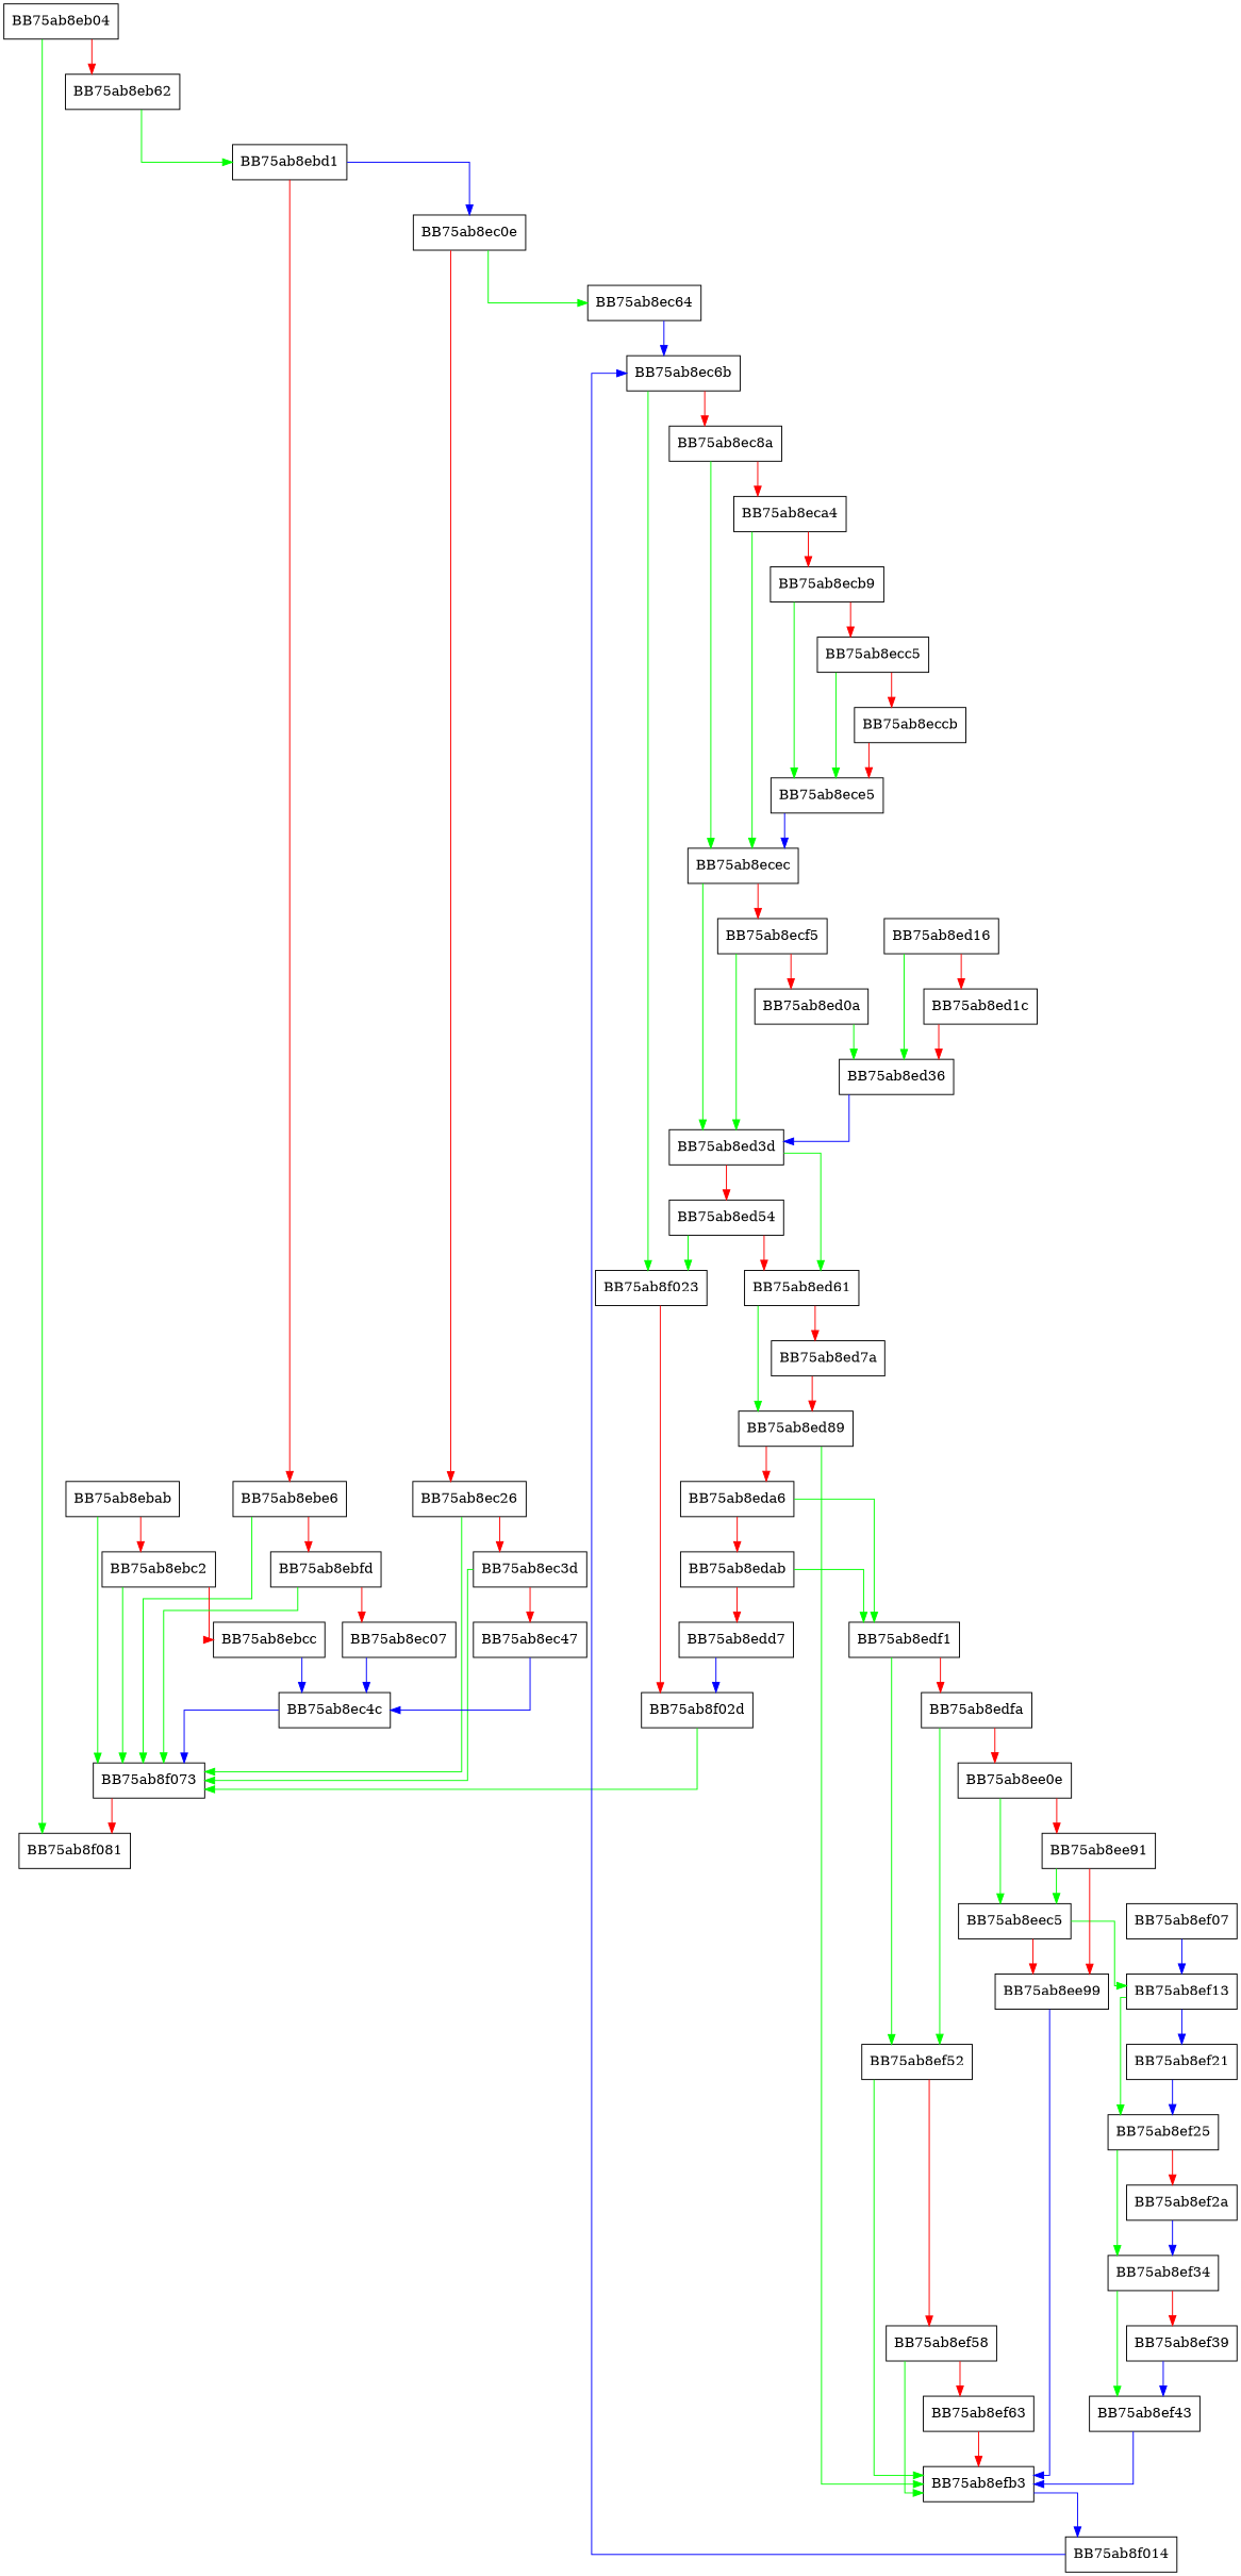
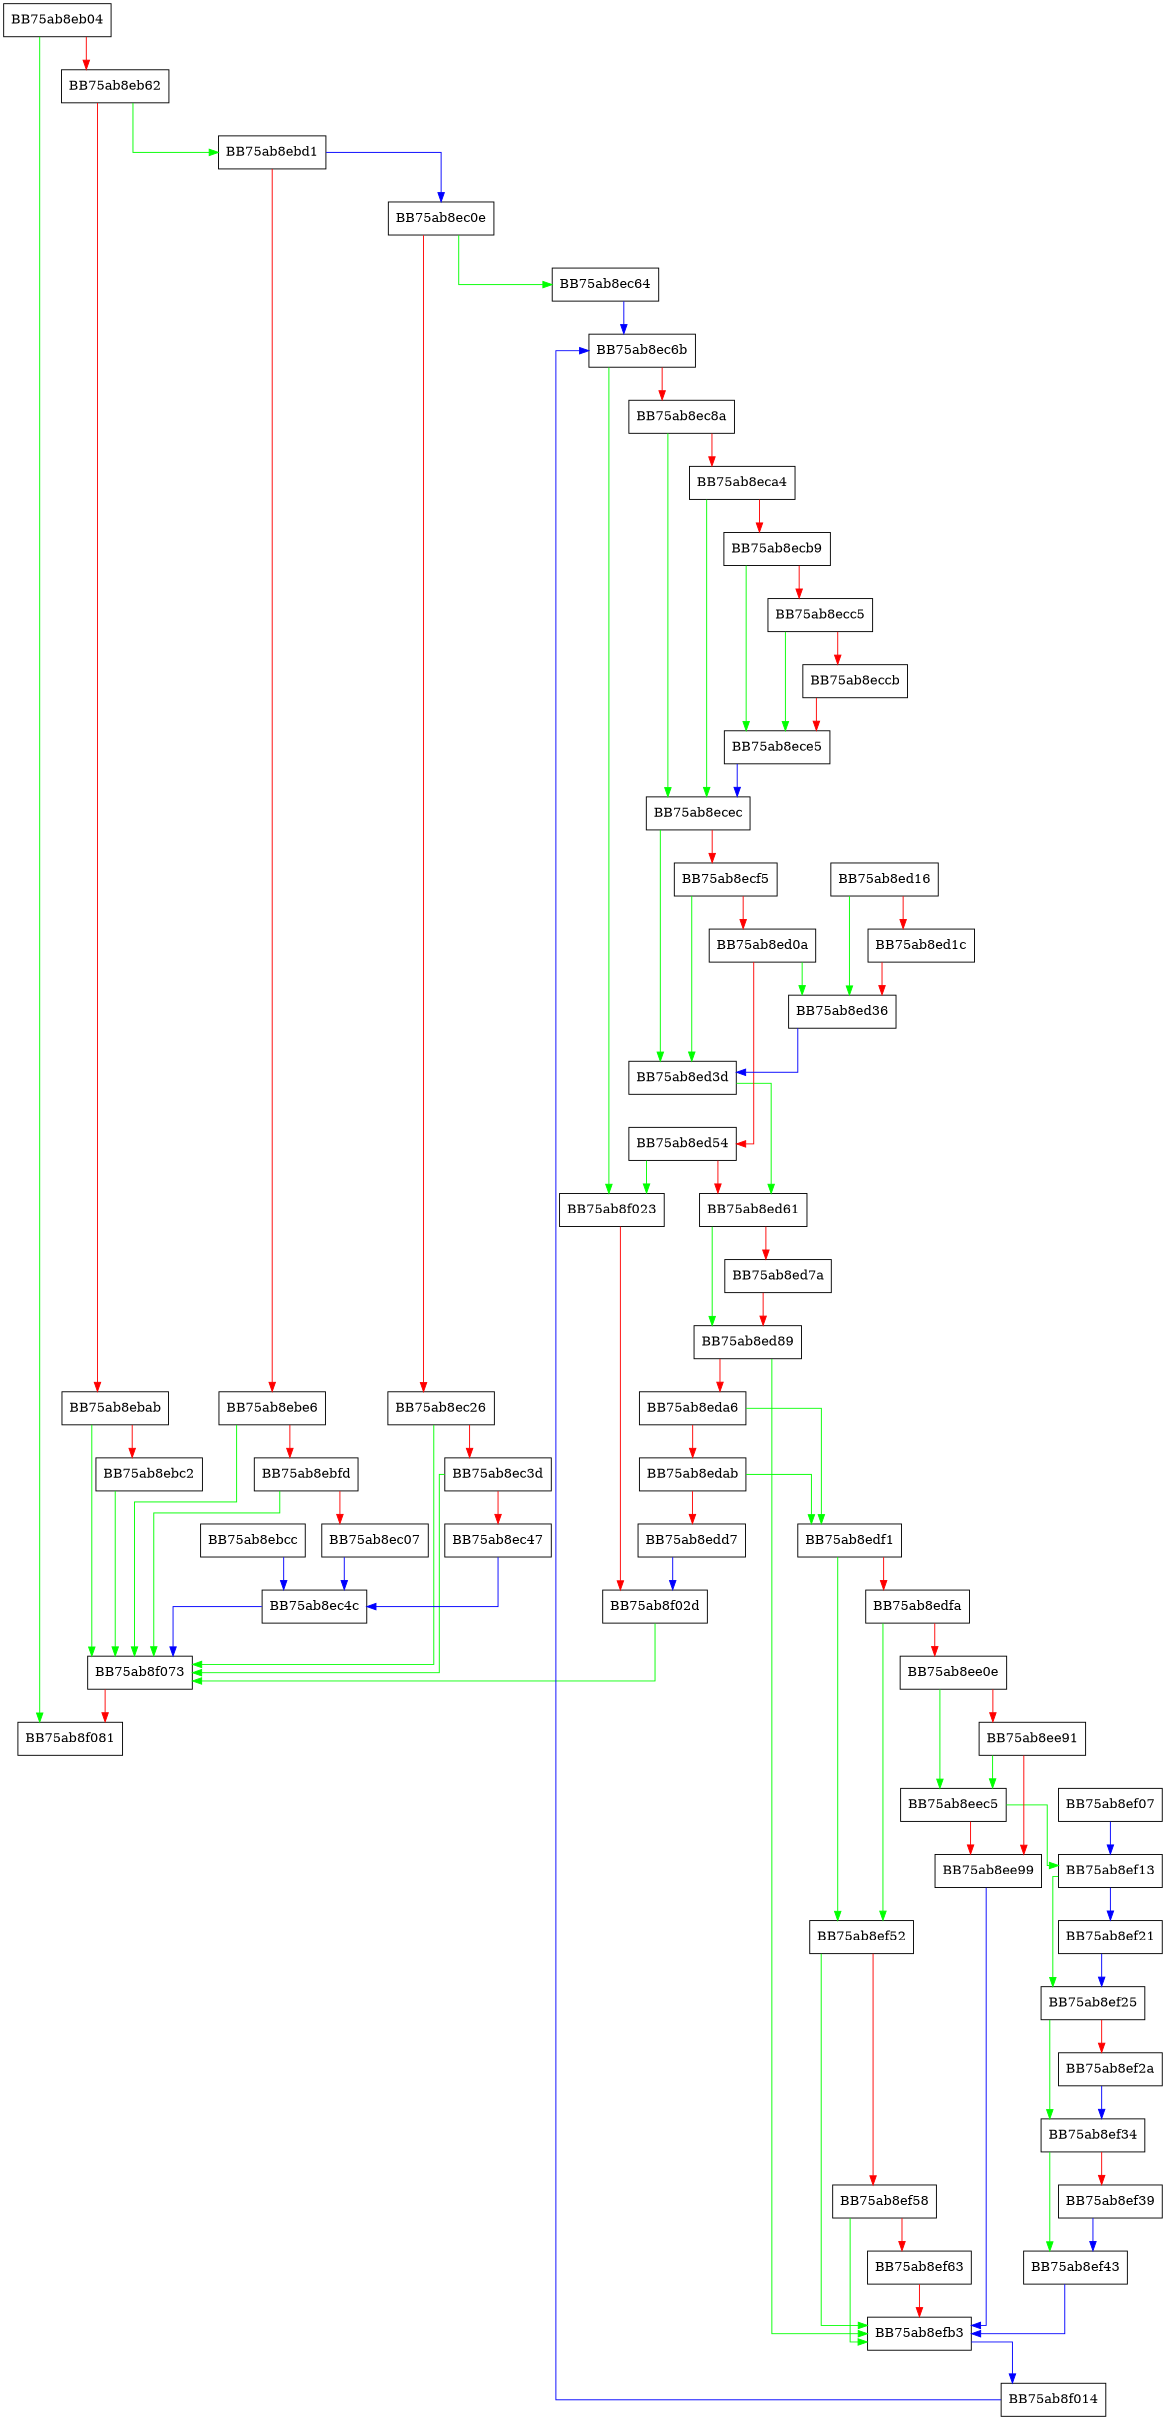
  digraph {
    splines=ortho
    node [shape=box]
    edge [color=red]
    BB75ab8eb04
    BB75ab8f081
    BB75ab8eb62
    BB75ab8ebd1
    BB75ab8ebab
    BB75ab8ec0e
    BB75ab8ebe6
    BB75ab8f073
    BB75ab8ebc2
    BB75ab8ec64
    BB75ab8ec26
    BB75ab8ebfd
    BB75ab8ebcc
    BB75ab8ec4c
    BB75ab8ec6b
    BB75ab8ec3d
    BB75ab8ec07
    BB75ab8f023
    BB75ab8ec8a
    BB75ab8ec47
    BB75ab8f02d
    BB75ab8ecec
    BB75ab8eca4
    BB75ab8ed3d
    BB75ab8ecf5
    BB75ab8ecb9
    BB75ab8ed61
    BB75ab8ed54
    BB75ab8ed0a
    BB75ab8ece5
    BB75ab8ecc5
    BB75ab8eccb
    BB75ab8ed89
    BB75ab8ed7a
    BB75ab8ed36
    BB75ab8ed16
    BB75ab8ed1c
    BB75ab8efb3
    BB75ab8eda6
    BB75ab8f014
    BB75ab8edf1
    BB75ab8edab
    BB75ab8ef52
    BB75ab8edfa
    BB75ab8edd7
    BB75ab8ef58
    BB75ab8ee0e
    BB75ab8ef63
    BB75ab8eec5
    BB75ab8ee91
    BB75ab8ef13
    BB75ab8ee99
    BB75ab8ef25
    BB75ab8ef21
    BB75ab8ef07
    BB75ab8ef34
    BB75ab8ef2a
    BB75ab8ef43
    BB75ab8ef39
    BB75ab8eb04 -> BB75ab8f081 [color=green]
    BB75ab8eb04 -> BB75ab8eb62
    BB75ab8eb62 -> BB75ab8ebd1 [color=green]
+   BB75ab8eb62 -> BB75ab8ebab
    BB75ab8ebd1 -> BB75ab8ec0e [color=blue]
    BB75ab8ebd1 -> BB75ab8ebe6
    BB75ab8ebab -> BB75ab8f073 [color=green]
    BB75ab8ebab -> BB75ab8ebc2
    BB75ab8ec0e -> BB75ab8ec64 [color=green]
    BB75ab8ec0e -> BB75ab8ec26
    BB75ab8ebe6 -> BB75ab8f073 [color=green]
    BB75ab8ebe6 -> BB75ab8ebfd
    BB75ab8f073 -> BB75ab8f081
    BB75ab8ebc2 -> BB75ab8f073 [color=green]
-   BB75ab8ebc2 -> BB75ab8ebcc
    BB75ab8ec64 -> BB75ab8ec6b [color=blue]
    BB75ab8ec26 -> BB75ab8f073 [color=green]
    BB75ab8ec26 -> BB75ab8ec3d
    BB75ab8ebfd -> BB75ab8f073 [color=green]
    BB75ab8ebfd -> BB75ab8ec07
    BB75ab8ebcc -> BB75ab8ec4c [color=blue]
    BB75ab8ec4c -> BB75ab8f073 [color=blue]
    BB75ab8ec6b -> BB75ab8f023 [color=green]
    BB75ab8ec6b -> BB75ab8ec8a
    BB75ab8ec3d -> BB75ab8f073 [color=green]
    BB75ab8ec3d -> BB75ab8ec47
    BB75ab8ec07 -> BB75ab8ec4c [color=blue]
    BB75ab8f023 -> BB75ab8f02d
    BB75ab8ec8a -> BB75ab8ecec [color=green]
    BB75ab8ec8a -> BB75ab8eca4
    BB75ab8ec47 -> BB75ab8ec4c [color=blue]
    BB75ab8f02d -> BB75ab8f073 [color=green]
    BB75ab8ecec -> BB75ab8ed3d [color=green]
    BB75ab8ecec -> BB75ab8ecf5
    BB75ab8eca4 -> BB75ab8ecec [color=green]
    BB75ab8eca4 -> BB75ab8ecb9
    BB75ab8ed3d -> BB75ab8ed61 [color=green]
-   BB75ab8ed3d -> BB75ab8ed54
+   BB75ab8ed0a -> BB75ab8ed54
    BB75ab8ecf5 -> BB75ab8ed3d [color=green]
    BB75ab8ecf5 -> BB75ab8ed0a
    BB75ab8ecb9 -> BB75ab8ece5 [color=green]
    BB75ab8ecb9 -> BB75ab8ecc5
    BB75ab8ed61 -> BB75ab8ed89 [color=green]
    BB75ab8ed61 -> BB75ab8ed7a
    BB75ab8ed54 -> BB75ab8f023 [color=green]
    BB75ab8ed54 -> BB75ab8ed61
    BB75ab8ed0a -> BB75ab8ed36 [color=green]
    BB75ab8ece5 -> BB75ab8ecec [color=blue]
    BB75ab8ecc5 -> BB75ab8ece5 [color=green]
    BB75ab8ecc5 -> BB75ab8eccb
    BB75ab8eccb -> BB75ab8ece5
    BB75ab8ed89 -> BB75ab8efb3 [color=green]
    BB75ab8ed89 -> BB75ab8eda6
    BB75ab8ed7a -> BB75ab8ed89
    BB75ab8ed36 -> BB75ab8ed3d [color=blue]
    BB75ab8ed16 -> BB75ab8ed36 [color=green]
    BB75ab8ed16 -> BB75ab8ed1c
    BB75ab8ed1c -> BB75ab8ed36
    BB75ab8efb3 -> BB75ab8f014 [color=blue]
    BB75ab8eda6 -> BB75ab8edf1 [color=green]
    BB75ab8eda6 -> BB75ab8edab
    BB75ab8f014 -> BB75ab8ec6b [color=blue]
    BB75ab8edf1 -> BB75ab8ef52 [color=green]
    BB75ab8edf1 -> BB75ab8edfa
    BB75ab8edab -> BB75ab8edf1 [color=green]
    BB75ab8edab -> BB75ab8edd7
    BB75ab8ef52 -> BB75ab8efb3 [color=green]
    BB75ab8ef52 -> BB75ab8ef58
    BB75ab8edfa -> BB75ab8ef52 [color=green]
    BB75ab8edfa -> BB75ab8ee0e
    BB75ab8edd7 -> BB75ab8f02d [color=blue]
    BB75ab8ef58 -> BB75ab8efb3 [color=green]
    BB75ab8ef58 -> BB75ab8ef63
    BB75ab8ee0e -> BB75ab8eec5 [color=green]
    BB75ab8ee0e -> BB75ab8ee91
    BB75ab8ef63 -> BB75ab8efb3
    BB75ab8eec5 -> BB75ab8ef13 [color=green]
    BB75ab8eec5 -> BB75ab8ee99
    BB75ab8ee91 -> BB75ab8eec5 [color=green]
    BB75ab8ee91 -> BB75ab8ee99
    BB75ab8ef13 -> BB75ab8ef25 [color=green]
    BB75ab8ef13 -> BB75ab8ef21 [color=blue]
    BB75ab8ee99 -> BB75ab8efb3 [color=blue]
    BB75ab8ef25 -> BB75ab8ef34 [color=green]
    BB75ab8ef25 -> BB75ab8ef2a
    BB75ab8ef21 -> BB75ab8ef25 [color=blue]
    BB75ab8ef07 -> BB75ab8ef13 [color=blue]
    BB75ab8ef34 -> BB75ab8ef43 [color=green]
    BB75ab8ef34 -> BB75ab8ef39
    BB75ab8ef2a -> BB75ab8ef34 [color=blue]
    BB75ab8ef43 -> BB75ab8efb3 [color=blue]
    BB75ab8ef39 -> BB75ab8ef43 [color=blue]
  }
